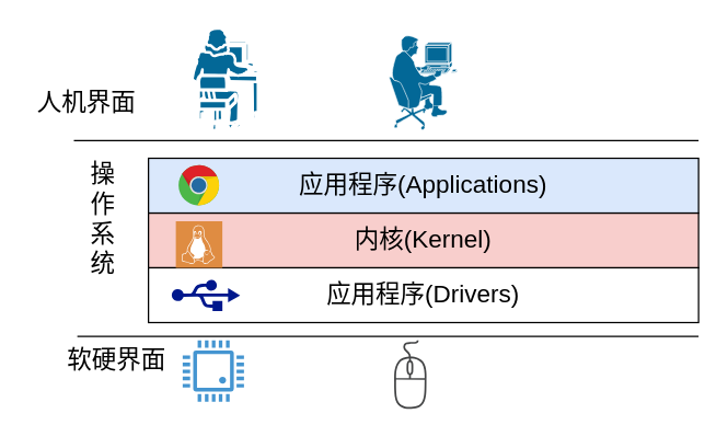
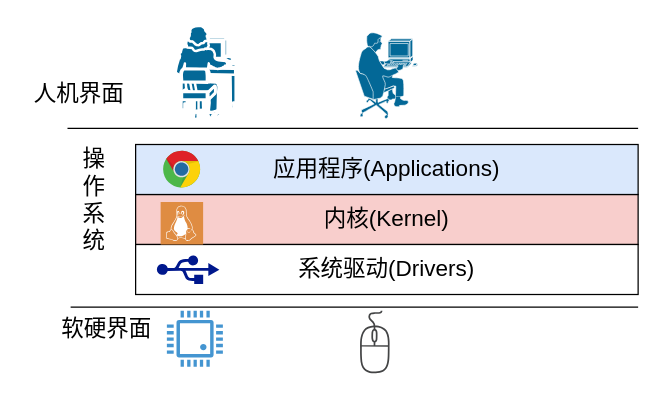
  <mxCell id="0" />
  <mxCell id="1" parent="0" />
  <mxCell id="2" value="" style="group" vertex="1" connectable="0" parent="1"><mxGeometry x="20" y="20" width="490" height="285" as="geometry" /></mxCell>
  <mxCell id="3" value="" style="endArrow=none;html=1;rounded=0;fontSize=18;" parent="2" edge="1"><mxGeometry width="50" height="50" relative="1" as="geometry"><mxPoint x="36" y="225" as="sourcePoint" /><mxPoint x="490" y="225" as="targetPoint" /></mxGeometry></mxCell>
  <mxCell id="4" value="" style="endArrow=none;html=1;rounded=0;fontSize=18;" parent="2" edge="1"><mxGeometry width="50" height="50" relative="1" as="geometry"><mxPoint x="33.5" y="82.0" as="sourcePoint" /><mxPoint x="490" y="82" as="targetPoint" /></mxGeometry></mxCell>
  <mxCell id="5" value="人机界面" style="text;html=1;strokeColor=none;fillColor=none;align=center;verticalAlign=middle;whiteSpace=wrap;rounded=0;fontSize=18;" parent="2" vertex="1"><mxGeometry x="3" y="40" width="80" height="30" as="geometry" /></mxCell>
  <mxCell id="6" value="软硬界面" style="text;html=1;strokeColor=none;fillColor=none;align=center;verticalAlign=middle;whiteSpace=wrap;rounded=0;fontSize=18;" parent="2" vertex="1"><mxGeometry x="25" y="228" width="80" height="30" as="geometry" /></mxCell>
  <mxCell id="7" value="" style="shape=mxgraph.cisco.people.pc_man;html=1;pointerEvents=1;dashed=0;fillColor=#036897;strokeColor=#ffffff;strokeWidth=2;verticalLabelPosition=bottom;verticalAlign=top;align=center;outlineConnect=0;fontSize=18;" parent="2" vertex="1"><mxGeometry x="264" y="5" width="50" height="70" as="geometry" /></mxCell>
  <mxCell id="8" value="" style="shape=mxgraph.cisco.people.mac_woman;html=1;pointerEvents=1;dashed=0;fillColor=#036897;strokeColor=#ffffff;strokeWidth=2;verticalLabelPosition=bottom;verticalAlign=top;align=center;outlineConnect=0;fontSize=18;" parent="2" vertex="1"><mxGeometry x="120" width="50" height="80" as="geometry" /></mxCell>
  <mxCell id="9" value="" style="shape=image;html=1;verticalAlign=top;verticalLabelPosition=bottom;labelBackgroundColor=#ffffff;imageAspect=0;aspect=fixed;image=https://cdn2.iconfinder.com/data/icons/mobile-and-internet-business/499/mobile_in_hand-128.png;fontSize=18;" parent="2" vertex="1"><mxGeometry x="373" y="7" width="68" height="68" as="geometry" /></mxCell>
  <mxCell id="10" value="" style="pointerEvents=1;shadow=0;dashed=0;html=1;strokeColor=none;fillColor=#4495D1;labelPosition=center;verticalLabelPosition=bottom;verticalAlign=top;align=center;outlineConnect=0;shape=mxgraph.veeam.cpu;fontSize=18;" parent="2" vertex="1"><mxGeometry x="113" y="228" width="44.8" height="44.8" as="geometry" /></mxCell>
  <mxCell id="11" value="" style="shape=image;html=1;verticalAlign=top;verticalLabelPosition=bottom;labelBackgroundColor=#ffffff;imageAspect=0;aspect=fixed;image=https://cdn2.iconfinder.com/data/icons/bitsies/128/Keyboard-128.png;fontSize=18;" parent="2" vertex="1"><mxGeometry x="186" y="221.4" width="53.6" height="53.6" as="geometry" /></mxCell>
  <mxCell id="12" value="" style="sketch=0;pointerEvents=1;shadow=0;dashed=0;html=1;strokeColor=none;fillColor=#434445;aspect=fixed;labelPosition=center;verticalLabelPosition=bottom;verticalAlign=top;align=center;outlineConnect=0;shape=mxgraph.vvd.mouse;fontSize=18;" parent="2" vertex="1"><mxGeometry x="267" y="228" width="24.5" height="50" as="geometry" /></mxCell>
  <mxCell id="13" value="" style="shape=image;html=1;verticalAlign=top;verticalLabelPosition=bottom;labelBackgroundColor=#ffffff;imageAspect=0;aspect=fixed;image=https://cdn2.iconfinder.com/data/icons/bitsies/128/Computer-128.png;fontSize=18;" parent="2" vertex="1"><mxGeometry x="316" y="228" width="57" height="57" as="geometry" /></mxCell>
  <mxCell id="14" value="" style="group" parent="2" vertex="1" connectable="0"><mxGeometry x="88" y="95" width="402" height="120" as="geometry" /></mxCell>
  <mxCell id="15" value="内核(Kernel)" style="rounded=0;whiteSpace=wrap;html=1;fontSize=18;fillColor=#f8cecc;" parent="14" vertex="1"><mxGeometry y="40" width="402" height="40" as="geometry" /></mxCell>
  <mxCell id="16" value="应用程序(Applications)" style="rounded=0;whiteSpace=wrap;html=1;fontSize=18;fillColor=#dae8fc;" parent="14" vertex="1"><mxGeometry width="402" height="40" as="geometry" /></mxCell>
- <mxCell id="17" value="应用程序(Drivers)" style="rounded=0;whiteSpace=wrap;html=1;fontSize=18;" parent="14" vertex="1"><mxGeometry y="80" width="402" height="40" as="geometry" /></mxCell>
+ <mxCell id="17" value="系统驱动(Drivers)" style="rounded=0;whiteSpace=wrap;html=1;fontSize=18;" parent="14" vertex="1"><mxGeometry y="80" width="402" height="40" as="geometry" /></mxCell>
  <mxCell id="18" value="" style="dashed=0;outlineConnect=0;html=1;align=center;labelPosition=center;verticalLabelPosition=bottom;verticalAlign=top;shape=mxgraph.weblogos.chrome;fontSize=18;" parent="14" vertex="1"><mxGeometry x="22" y="5" width="30" height="30" as="geometry" /></mxCell>
  <mxCell id="19" value="" style="sketch=0;pointerEvents=1;shadow=0;dashed=0;html=1;strokeColor=none;fillColor=#DF8C42;labelPosition=center;verticalLabelPosition=bottom;verticalAlign=top;align=center;outlineConnect=0;shape=mxgraph.veeam2.linux;fontSize=18;" parent="14" vertex="1"><mxGeometry x="20" y="46" width="34" height="34" as="geometry" /></mxCell>
  <mxCell id="20" value="" style="sketch=0;aspect=fixed;pointerEvents=1;shadow=0;dashed=0;html=1;strokeColor=none;labelPosition=center;verticalLabelPosition=bottom;verticalAlign=top;align=center;fillColor=#00188D;shape=mxgraph.mscae.enterprise.usb;fontSize=18;" parent="14" vertex="1"><mxGeometry x="17" y="88.5" width="50" height="23" as="geometry" /></mxCell>
  <mxCell id="21" value="" style="shape=image;html=1;verticalAlign=top;verticalLabelPosition=bottom;labelBackgroundColor=#ffffff;imageAspect=0;aspect=fixed;image=https://cdn2.iconfinder.com/data/icons/essential-web-3/50/game-control-entertainment-joy-panel-128.png;fontSize=18;" parent="2" vertex="1"><mxGeometry x="396" y="228" width="57" height="57" as="geometry" /></mxCell>
  <mxCell id="22" value="操作系统" style="text;html=1;strokeColor=none;fillColor=none;align=center;verticalAlign=middle;whiteSpace=wrap;rounded=0;fontSize=18;" parent="2" vertex="1"><mxGeometry x="40" y="90" width="30" height="100" as="geometry" /></mxCell>
